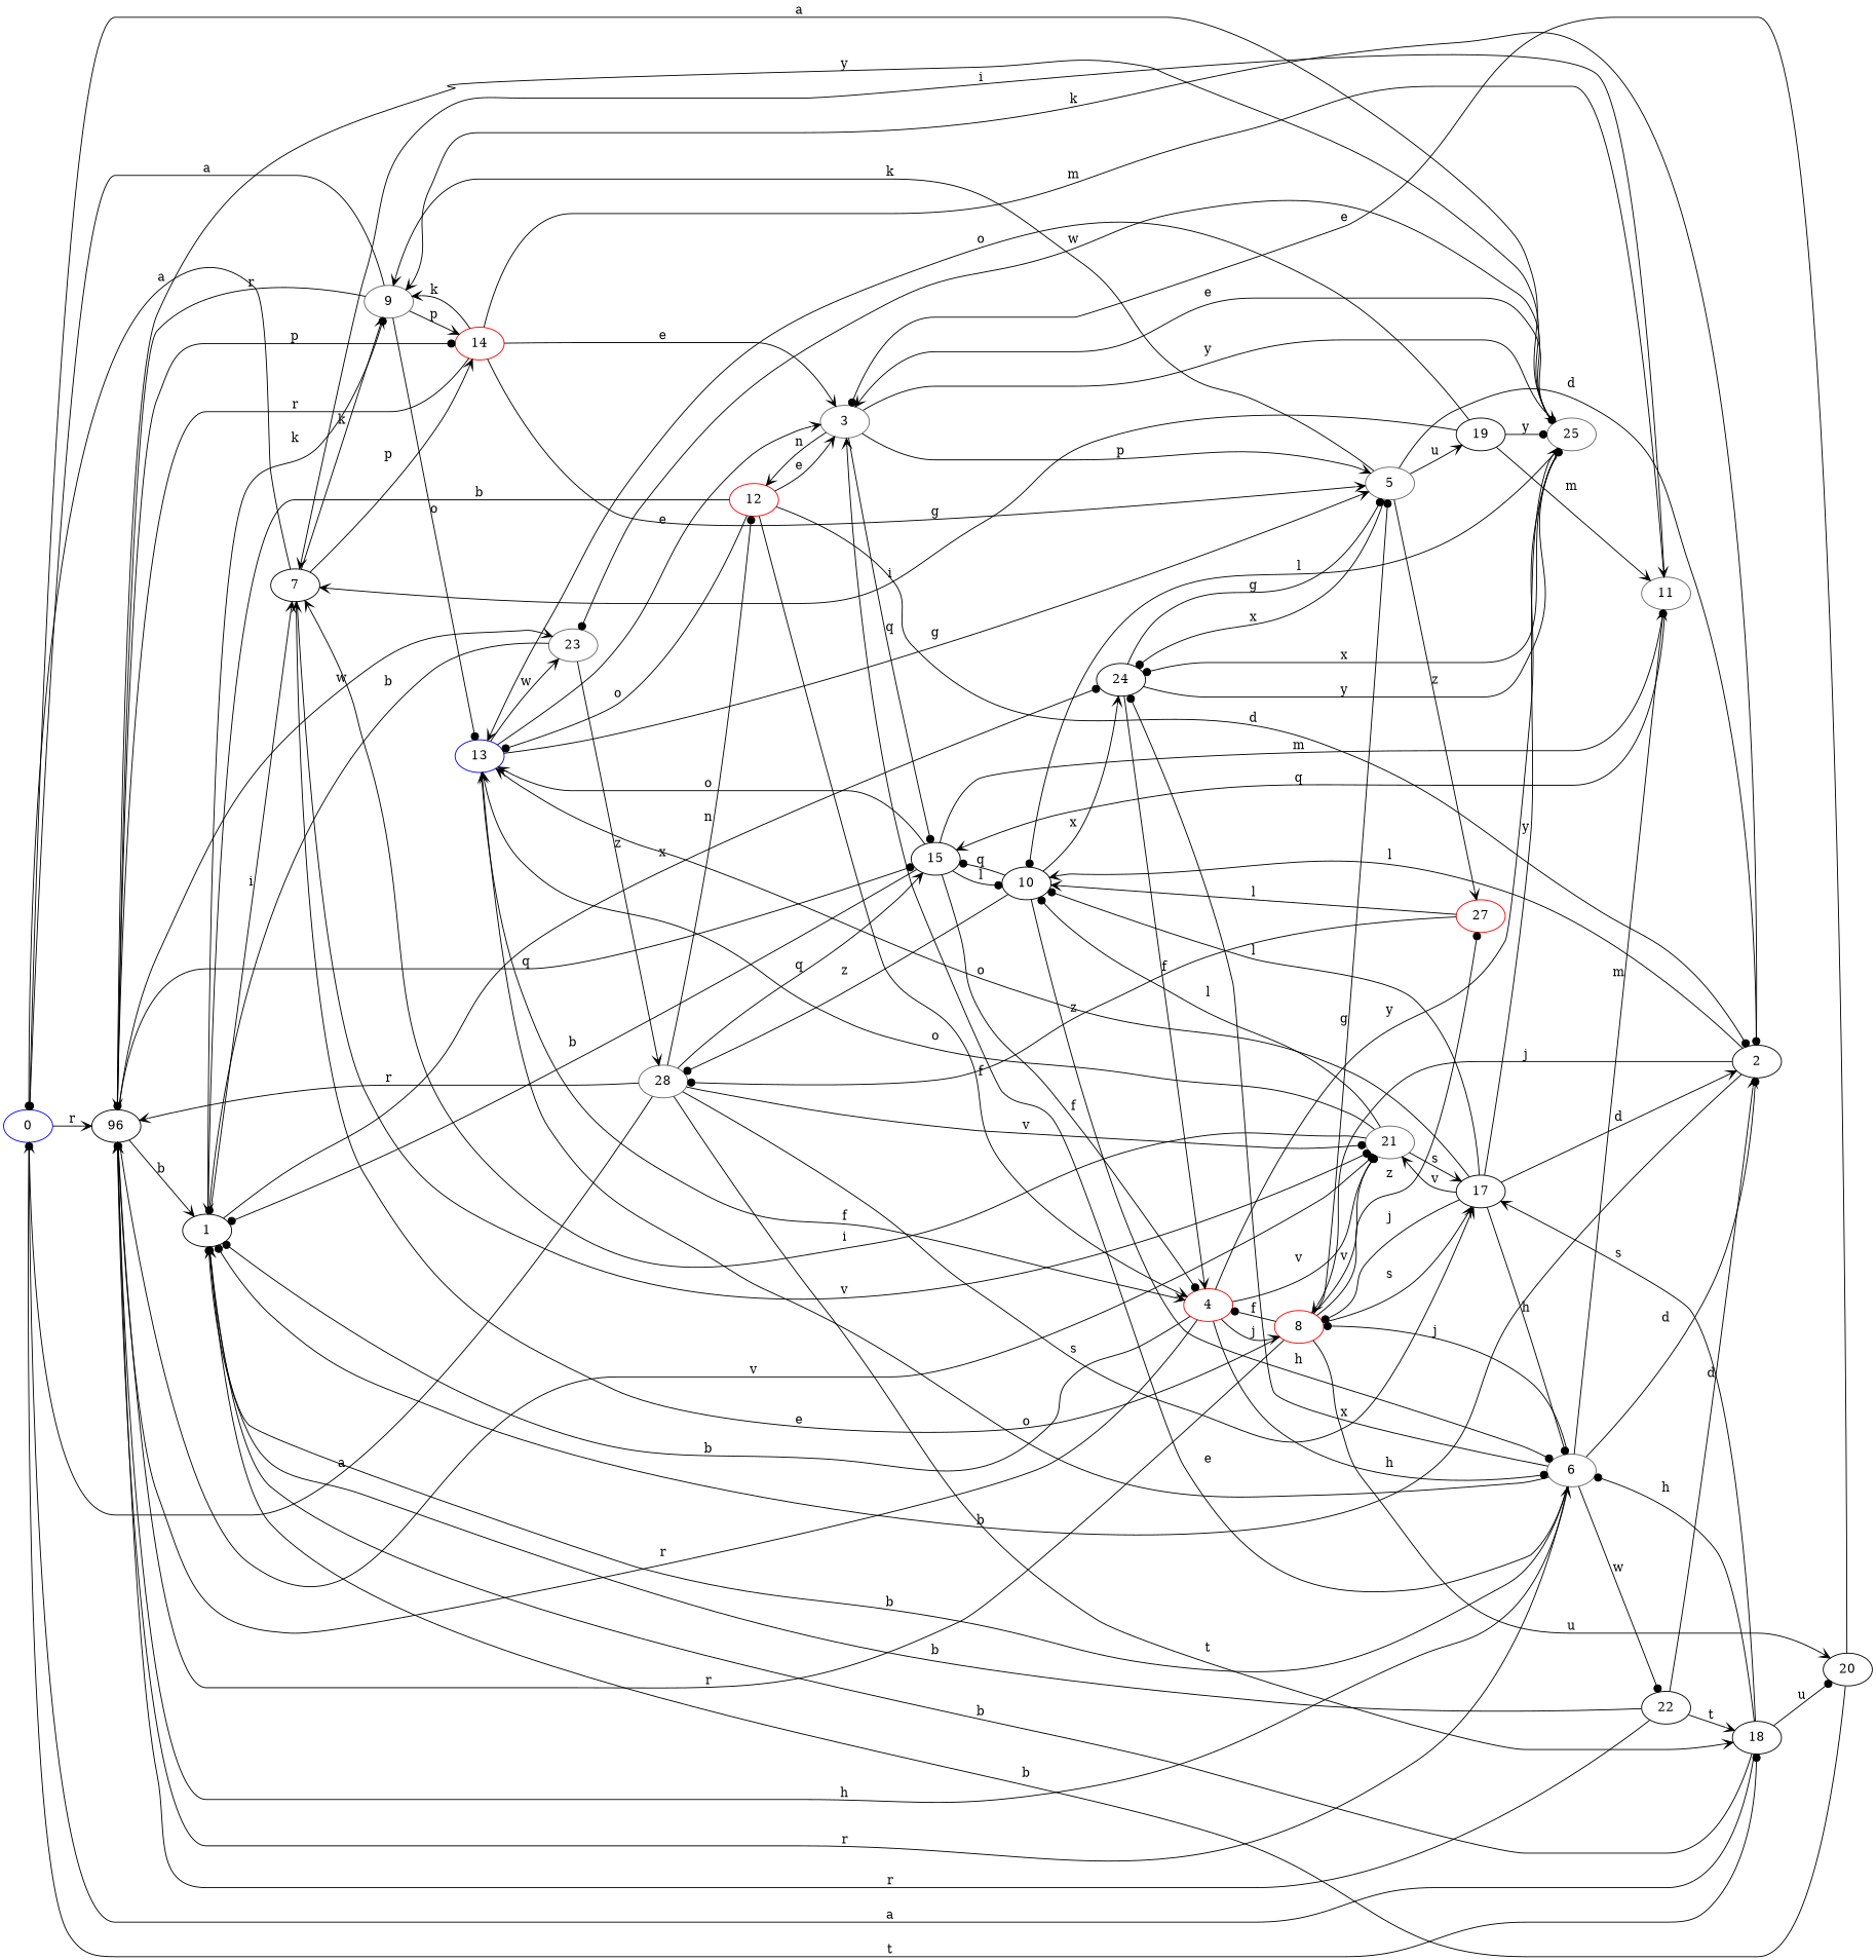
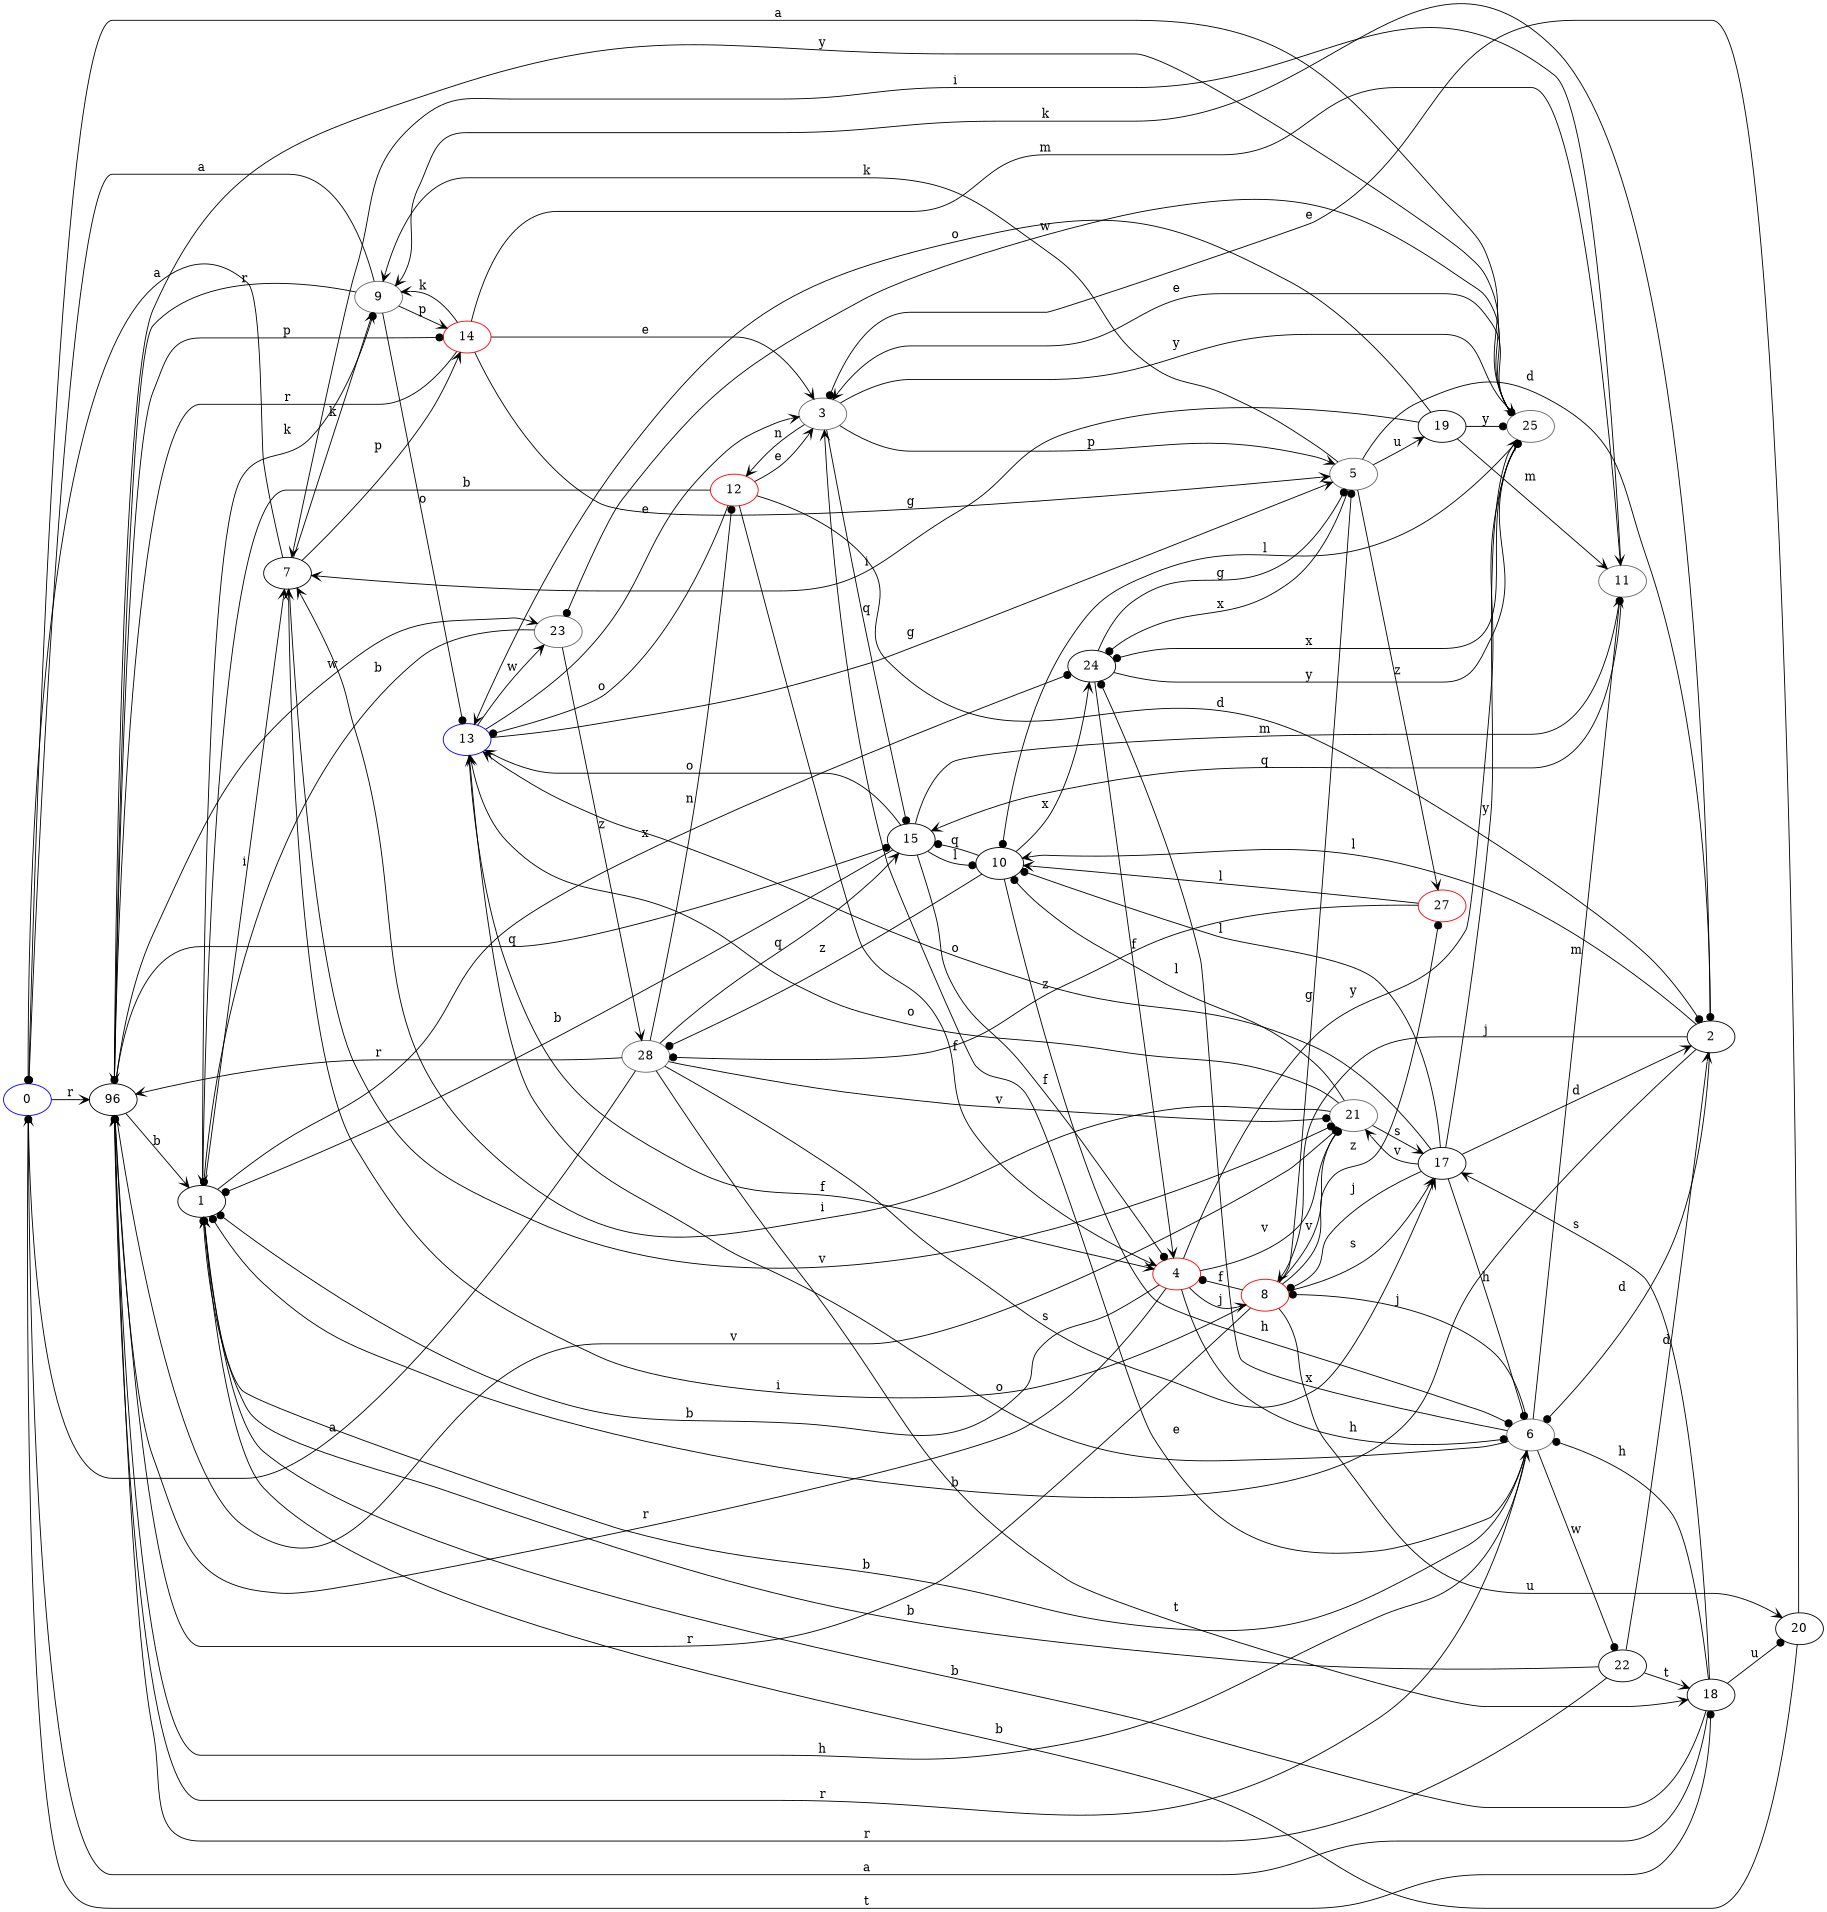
  strict digraph {
    rankdir=LR
    node [color=black]
    edge [arrowhead=vee]
    0 [color=blue]
    n2 [label=96]
    18
    1
    14 [color=red]
    15
    25 [color=gray40]
    6 [color=gray40]
    21 [color=gray40]
    23 [color=gray40]
    17
    20
    7
    9 [color=gray40]
    24
    13 [color=blue]
    4 [color=red]
    5 [color=gray40]
    2
    8 [color=red]
    10
    27 [color=red]
    28 [color=gray40]
    3 [color=gray40]
    12 [color=red]
    11 [color=gray40]
    22
    19
    0 -> n2 [label=r]
    0 -> 18 [arrowhead=dot label=t]
    n2 -> 1 [label=b]
    n2 -> 14 [arrowhead=dot label=p]
    n2 -> 15 [arrowhead=dot label=q]
    n2 -> 25 [arrowhead=dot label=y]
    n2 -> 6 [label=h]
    n2 -> 21 [arrowhead=dot label=v]
    n2 -> 23 [label=w]
    18 -> 0 [arrowhead=dot label=a]
    18 -> 1 [label=b]
    18 -> 6 [arrowhead=dot label=h]
    18 -> 17 [label=s]
    18 -> 20 [arrowhead=dot label=u]
    1 -> 7 [label=i]
    1 -> 9 [arrowhead=dot label=k]
    1 -> 24 [arrowhead=dot label=x]
    14 -> n2 [arrowhead=dot label=r]
    14 -> 9 [label=k]
    14 -> 5 [label=g]
    14 -> 3 [label=e]
    14 -> 11 [label=m]
    15 -> 1 [arrowhead=dot label=b]
    15 -> 13 [label=o]
    15 -> 4 [arrowhead=dot label=f]
    15 -> 10 [arrowhead=dot label=l]
    15 -> 11 [label=m]
    25 -> 0 [arrowhead=dot label=a]
    25 -> 23 [arrowhead=dot label=w]
    25 -> 24 [arrowhead=dot label=x]
    25 -> 10 [arrowhead=dot label=l]
    25 -> 3 [label=e]
    6 -> n2 [label=r]
    6 -> 1 [arrowhead=dot label=b]
    6 -> 24 [arrowhead=dot label=x]
    6 -> 13 [label=o]
-   6 -> 2 [arrowhead=dot label=d]
+   2 -> 6 [arrowhead=dot label=d]
    6 -> 8 [arrowhead=dot label=j]
    6 -> 3 [label=e]
    6 -> 11 [arrowhead=dot label=m]
    6 -> 22 [arrowhead=dot label=w]
    21 -> 17 [label=s]
    21 -> 7 [label=i]
    21 -> 13 [label=o]
    21 -> 10 [arrowhead=dot label=l]
    23 -> 1 [arrowhead=dot label=b]
    23 -> 28 [label=z]
    17 -> 25 [label=y]
    17 -> 6 [arrowhead=dot label=h]
    17 -> 21 [label=v]
    17 -> 13 [label=o]
    17 -> 2 [label=d]
    17 -> 8 [arrowhead=dot label=j]
    17 -> 10 [arrowhead=dot label=l]
    20 -> 1 [label=b]
    20 -> 3 [arrowhead=dot label=e]
    7 -> 0 [arrowhead=dot label=a]
    7 -> 14 [label=p]
    7 -> 21 [arrowhead=dot label=v]
    7 -> 9 [label=k]
    9 -> 0 [arrowhead=dot label=a]
    9 -> n2 [label=r]
    9 -> 14 [label=p]
    9 -> 13 [arrowhead=dot label=o]
    24 -> 25 [arrowhead=dot label=y]
    24 -> 4 [label=f]
    24 -> 5 [arrowhead=dot label=g]
    13 -> 23 [label=w]
    13 -> 4 [label=f]
    13 -> 5 [label=g]
    13 -> 3 [label=e]
    4 -> n2 [label=r]
    4 -> 1 [arrowhead=dot label=b]
    4 -> 25 [arrowhead=dot label=y]
    4 -> 6 [arrowhead=dot label=h]
    4 -> 21 [arrowhead=dot label=v]
    4 -> 8 [label=j]
    5 -> 9 [label=k]
    5 -> 24 [arrowhead=dot label=x]
    5 -> 2 [arrowhead=dot label=d]
    5 -> 27 [label=z]
    5 -> 19 [label=u]
    2 -> 1 [arrowhead=dot label=b]
    2 -> 9 [label=k]
    2 -> 8 [label=j]
    2 -> 10 [label=l]
    8 -> n2 [arrowhead=dot label=r]
    8 -> 21 [arrowhead=dot label=v]
    8 -> 17 [label=s]
    8 -> 20 [label=u]
-   8 -> 7 [label=e]
+   8 -> 7 [label=i]
    8 -> 4 [arrowhead=dot label=f]
    8 -> 5 [arrowhead=dot label=g]
    8 -> 27 [arrowhead=dot label=z]
    10 -> 15 [arrowhead=dot label=q]
    10 -> 6 [arrowhead=dot label=h]
    10 -> 24 [label=x]
    10 -> 28 [arrowhead=dot label=z]
    27 -> 10 [label=l]
    27 -> 28 [arrowhead=dot label=z]
    28 -> 0 [label=a]
    28 -> n2 [label=r]
    28 -> 18 [label=t]
    28 -> 15 [label=q]
    28 -> 21 [arrowhead=dot label=v]
    28 -> 17 [label=s]
    28 -> 12 [arrowhead=dot label=n]
    3 -> 15 [arrowhead=dot label=q]
    3 -> 25 [label=y]
    3 -> 5 [label=p]
    3 -> 12 [label=n]
    12 -> 1 [label=b]
    12 -> 13 [arrowhead=dot label=o]
    12 -> 4 [label=f]
    12 -> 2 [arrowhead=dot label=d]
    12 -> 3 [label=e]
    11 -> 15 [label=q]
    11 -> 7 [label=i]
    22 -> n2 [arrowhead=dot label=r]
    22 -> 18 [label=t]
    22 -> 1 [arrowhead=dot label=b]
    22 -> 2 [label=d]
    19 -> 25 [arrowhead=dot label=y]
    19 -> 7 [label=i]
    19 -> 13 [label=o]
    19 -> 11 [label=m]
  }
